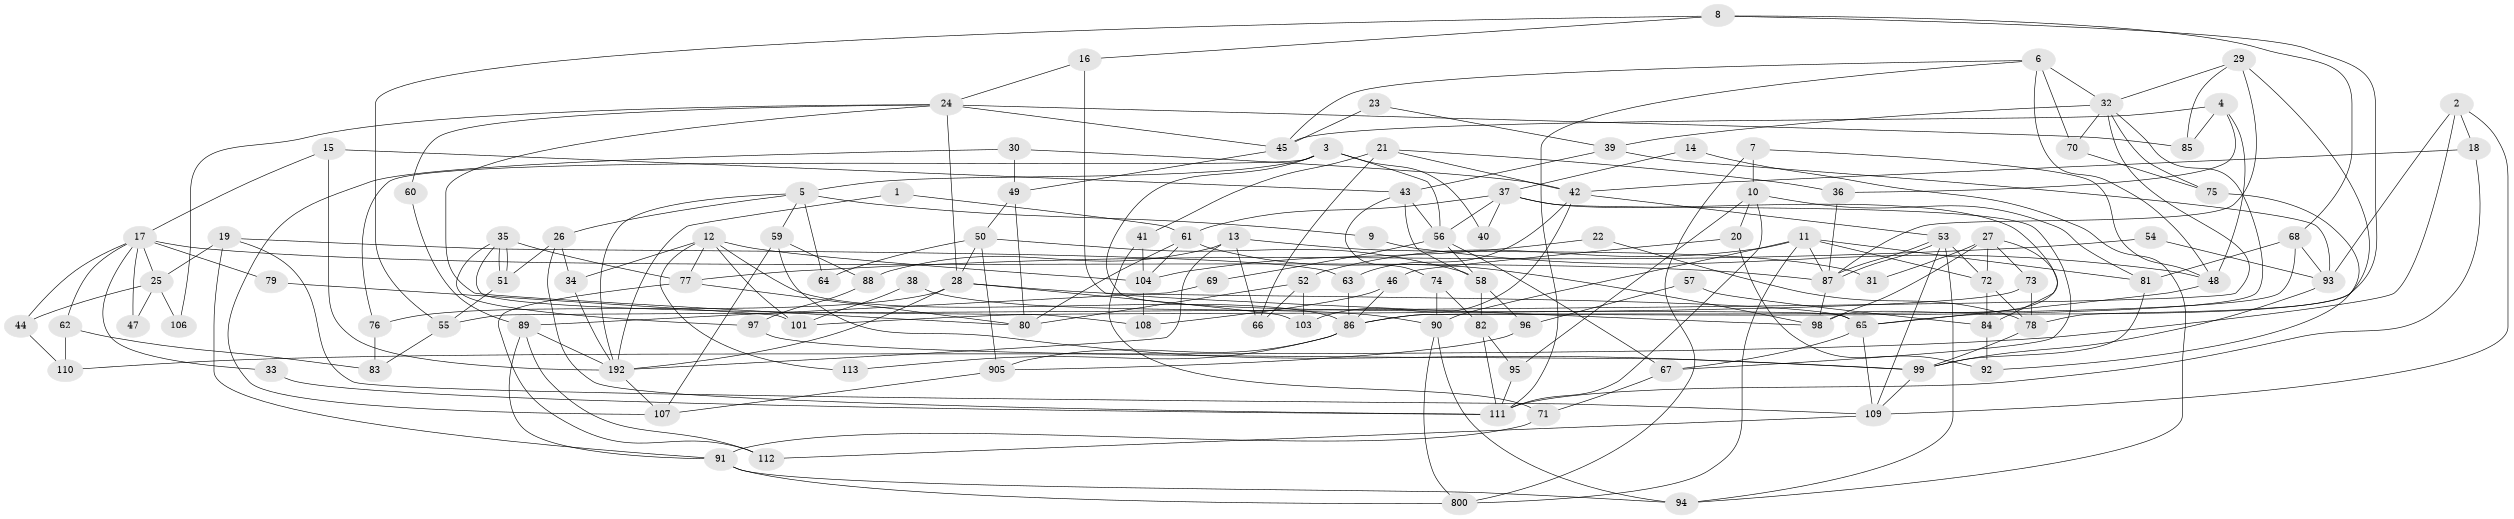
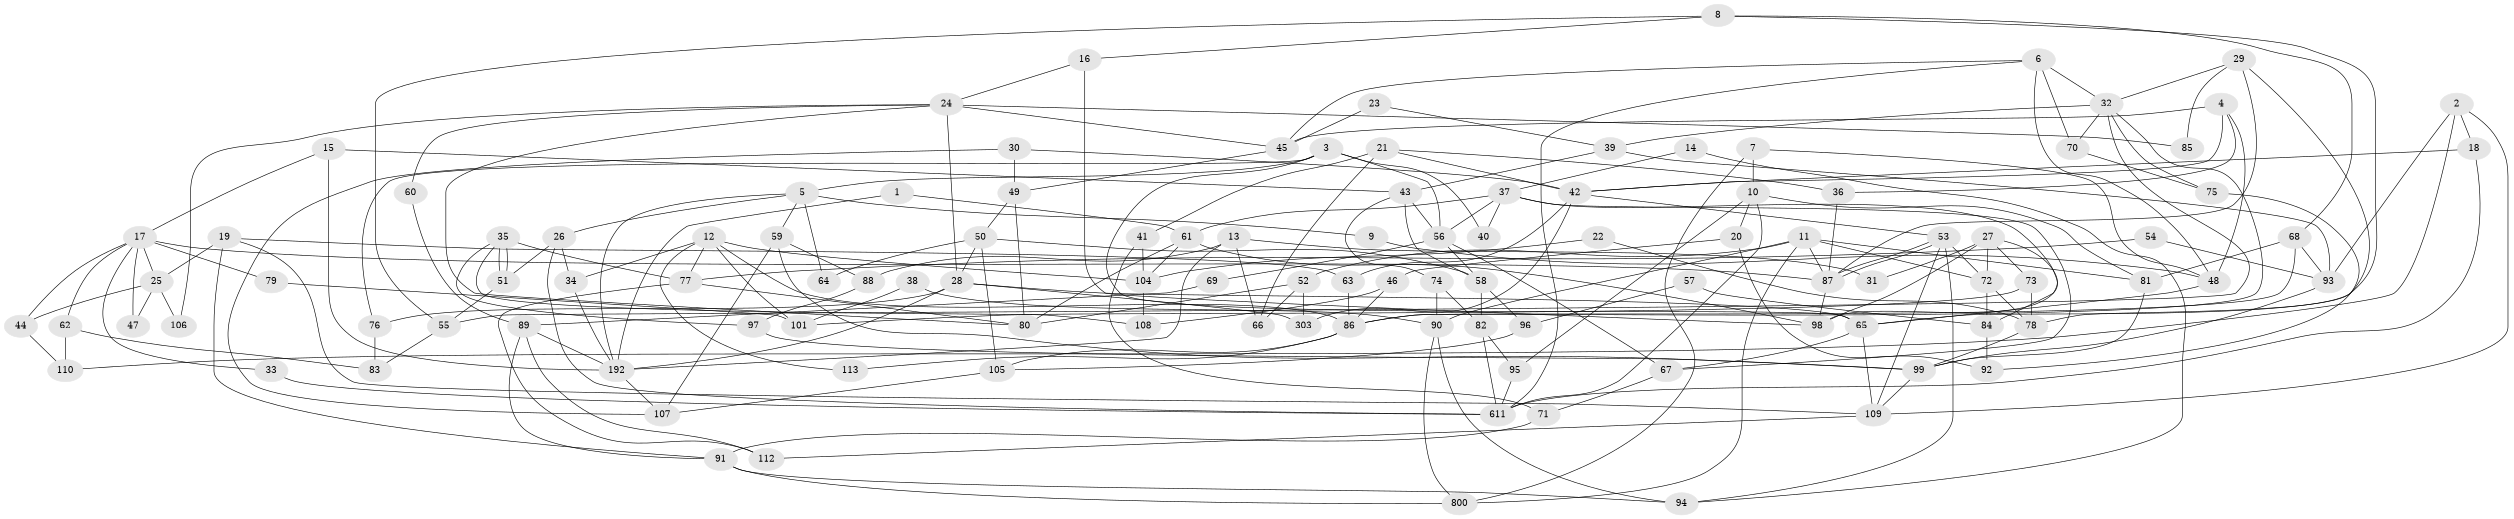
  graph {
    node [color=gray90 style=filled]
    1
    61
    n3 [label=192]
    104
    98
    80
    107
    2
    18
    93
    109
    110
    42
-   111
+   111 [label=611]
    99
    112
    3
    5
    40
    56
    65
    76
    9
    26
    59
    64
    67
    58
    69
    83
    4
    36
    45
    48
    87
    63
-   103
+   103 [label=303]
    53
    49
    34
    51
    88
    6
    32
    70
    55
    86
    39
    75
    7
    10
    n52 [label=800]
    20
    81
    95
    8
    16
    68
    24
    46
    92
    11
    52
    72
    90
    66
    78
    84
    94
    96
-   105 [label=905]
+   105
    12
    77
    101
    113
    108
    13
    31
    97
    14
    37
    15
    17
    43
    25
    33
    44
    47
    62
    79
    74
    28
    60
    85
    106
    19
    91
    21
    41
    71
    22
    23
    89
    27
    73
    29
    30
    50
    35
    38
    82
    54
    57
    1 -- 61
    1 -- n3
    61 -- 104
    61 -- 98
    61 -- 80
    n3 -- 107
    104 -- 108
    2 -- 18
    2 -- 93
    2 -- 109
    2 -- 110
    18 -- 42
    18 -- 111
    93 -- 99
    109 -- 112
    42 -- 63
    42 -- 103
    42 -- 53
    99 -- 109
    3 -- 5
    3 -- 40
    3 -- 56
    3 -- 65
    3 -- 76
    5 -- n3
    5 -- 9
    5 -- 26
    5 -- 59
    5 -- 64
    56 -- 67
    56 -- 58
    56 -- 69
    65 -- 109
    65 -- 67
    76 -- 83
    9 -- 48
    26 -- 111
    26 -- 34
    26 -- 51
    59 -- 107
    59 -- 99
    59 -- 88
    67 -- 71
    58 -- 96
    58 -- 82
    69 -- 89
-   4 -- 85
+   4 -- 42
    4 -- 36
    4 -- 45
    4 -- 48
    36 -- 87
    45 -- 49
    48 -- 65
    87 -- 98
    63 -- 86
    53 -- 109
    53 -- 87
    53 -- 87
    53 -- 72
    53 -- 94
    49 -- 80
    49 -- 50
    34 -- n3
    51 -- 55
    88 -- 97
    6 -- 111
    6 -- 45
    6 -- 48
    6 -- 32
    6 -- 70
    32 -- 70
    32 -- 55
    32 -- 86
    32 -- 39
    32 -- 75
    70 -- 75
    55 -- 83
    86 -- 105
    86 -- 113
    39 -- 93
    39 -- 43
    75 -- 92
    7 -- 48
    7 -- 10
    7 -- n52
    10 -- 111
    10 -- 20
    10 -- 81
    10 -- 95
    20 -- 46
    20 -- 92
    81 -- 99
    95 -- 111
    8 -- 65
    8 -- 55
    8 -- 16
    8 -- 68
    16 -- 98
    16 -- 24
    68 -- 93
    68 -- 86
    68 -- 81
    24 -- 80
    24 -- 45
    24 -- 28
    24 -- 60
    24 -- 85
    24 -- 106
    46 -- 86
    46 -- 108
    11 -- 87
    11 -- n52
    11 -- 81
    11 -- 52
    11 -- 72
    11 -- 90
    52 -- 80
    52 -- 103
    52 -- 66
    72 -- 78
    72 -- 84
    90 -- n52
    90 -- 94
    78 -- 99
    84 -- 92
    96 -- 105
    105 -- 107
    12 -- 104
    12 -- 34
    12 -- 86
    12 -- 77
    12 -- 101
    12 -- 113
    77 -- 80
    77 -- 112
    13 -- n3
    13 -- 88
    13 -- 66
    13 -- 31
    97 -- 99
    14 -- 94
    14 -- 37
    37 -- 61
    37 -- 98
    37 -- 40
    37 -- 56
    37 -- 67
    15 -- n3
    15 -- 17
    15 -- 43
    17 -- 87
    17 -- 25
    17 -- 33
    17 -- 44
    17 -- 47
    17 -- 62
    17 -- 79
    43 -- 56
    43 -- 58
    43 -- 74
    25 -- 44
    25 -- 47
    25 -- 106
    33 -- 111
    44 -- 110
    62 -- 110
    62 -- 83
    79 -- 101
    74 -- 90
    74 -- 82
    28 -- n3
    28 -- 65
    28 -- 76
    28 -- 103
    60 -- 89
    19 -- 109
    19 -- 63
    19 -- 25
    19 -- 91
    91 -- n52
    91 -- 94
    21 -- 42
    21 -- 36
    21 -- 66
    21 -- 41
    41 -- 104
    41 -- 71
    71 -- 91
    22 -- 104
    22 -- 78
    23 -- 45
    23 -- 39
    89 -- n3
    89 -- 112
    89 -- 91
    27 -- 98
    27 -- 72
    27 -- 84
    27 -- 31
    27 -- 73
    73 -- 78
    73 -- 101
    29 -- 87
    29 -- 32
    29 -- 78
    29 -- 85
    30 -- 107
    30 -- 42
    30 -- 49
    50 -- 64
    50 -- 58
    50 -- 105
    50 -- 28
    35 -- 51
    35 -- 51
    35 -- 77
    35 -- 108
    35 -- 97
    38 -- 90
    38 -- 101
    82 -- 111
    82 -- 95
    54 -- 93
    54 -- 77
    57 -- 84
    57 -- 96
  }
